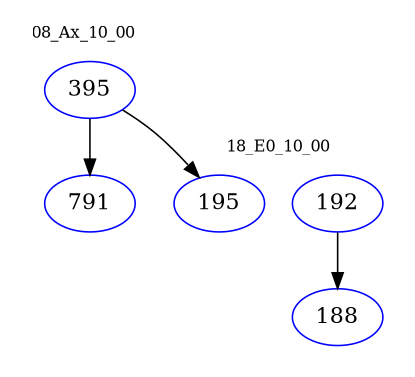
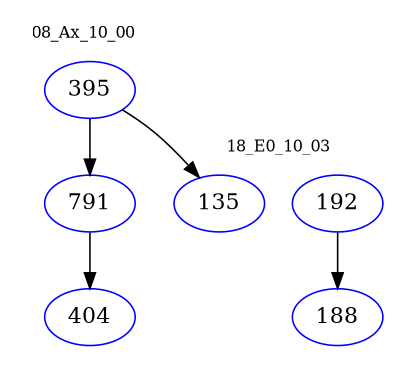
  digraph {
    node [color=blue]
    edge [color=black]
    n1 [label=395]
    n2 [label=791]
+   n3 [label=404]
    n4 [label=192]
    n5 [label=188]
-   n6 [label=195]
+   n6 [label=135]
    subgraph cluster_1 {
      color=white
      fontsize=10
      label="08_Ax_10_00"
      n1
      n2
+     n3
    }
    subgraph cluster_2 {
      color=white
      fontsize=10
-     label="18_E0_10_00"
+     label="18_E0_10_03"
      n4
      n5
      n6
    }
    n1 -> n2
    n1 -> n6
+   n2 -> n3
    n4 -> n5
  }
